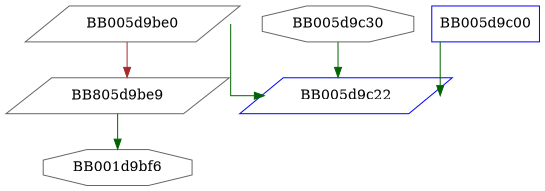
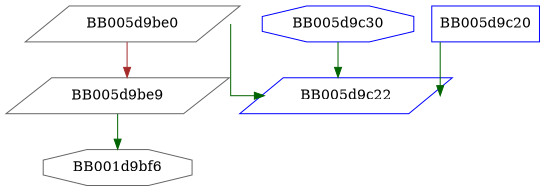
  digraph {
    splines=ortho
    node [color=gray40 shape=parallelogram]
    edge [color=darkgreen]
    BB005d9be0
-   BB005d9be9 [label=BB805d9be9]
+   BB005d9be9
    BB005d9c22 [color=blue]
-   BB005d9c30 [shape=octagon]
+   BB005d9c30 [color=blue shape=octagon]
    n5 [label=BB001d9bf6 shape=octagon]
-   BB005d9c00 [color=blue shape=box]
+   BB005d9c00 [color=blue shape=box label=BB005d9c20]
    BB005d9be0 -> BB005d9be9 [color=brown]
    BB005d9be0 -> BB005d9c22
    BB005d9be9 -> n5
    BB005d9c30 -> BB005d9c22
    BB005d9c00 -> BB005d9c22
  }
